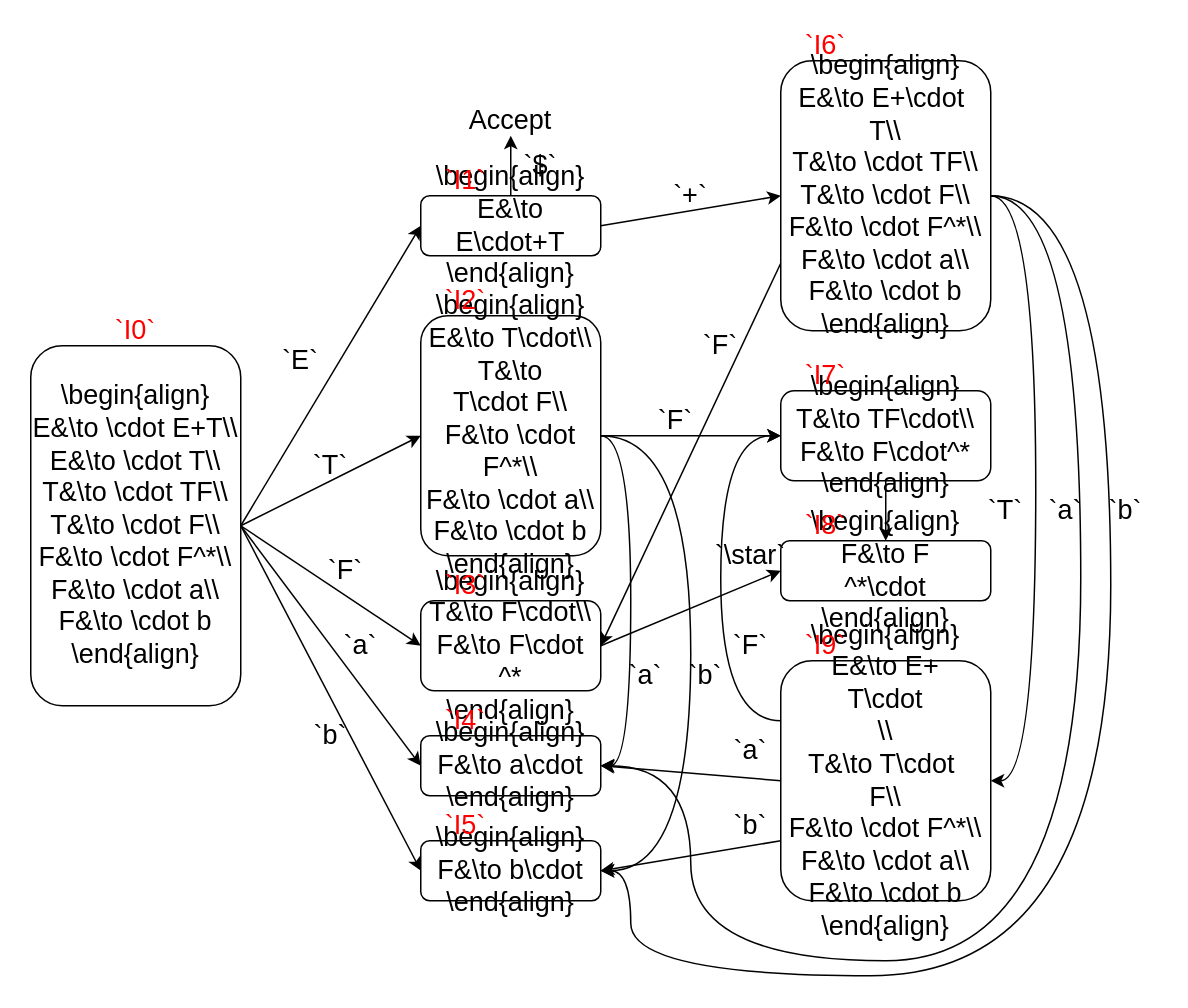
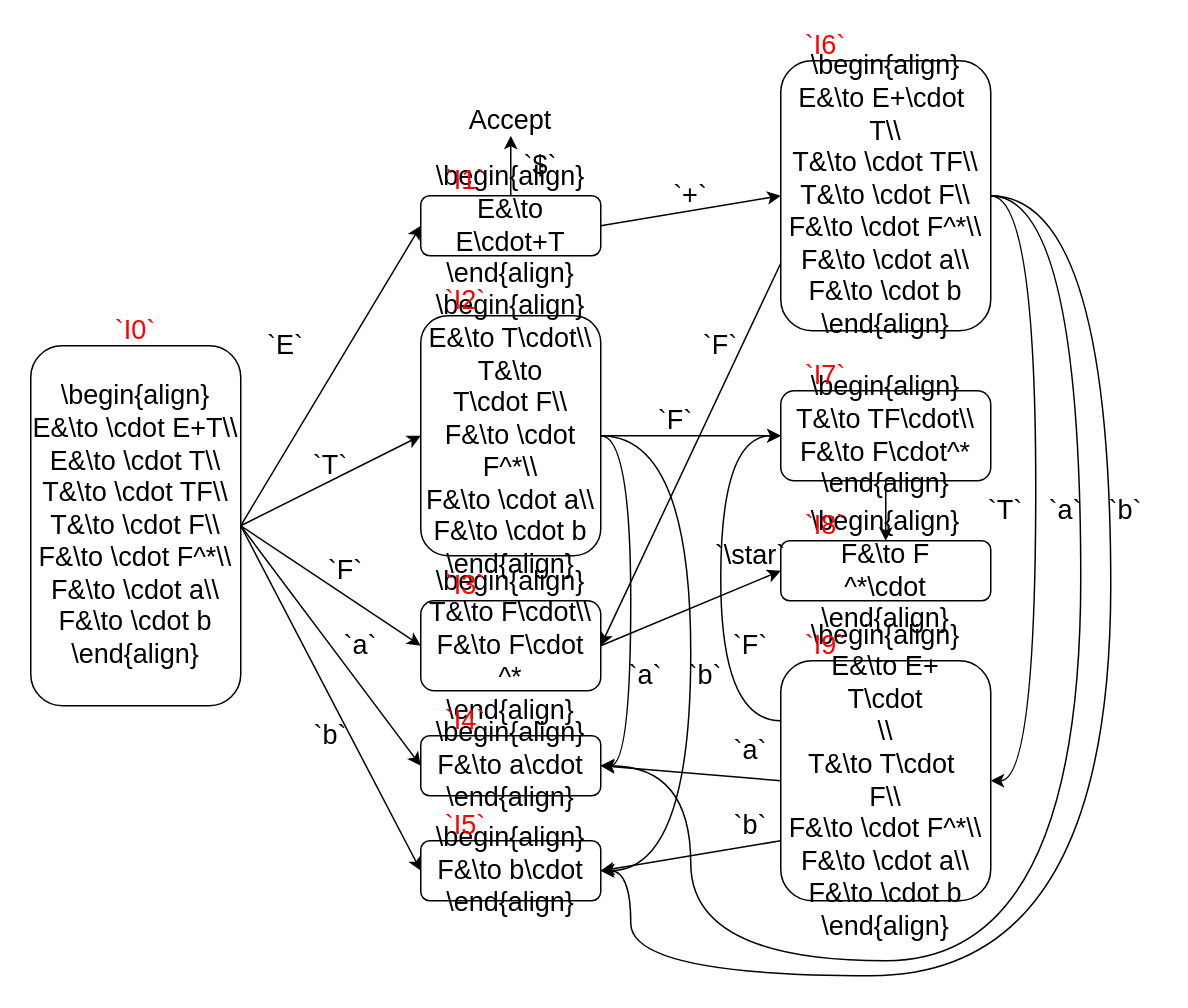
  <mxCell id="0" />
  <mxCell id="1" parent="0" />
  <mxCell id="2" style="rounded=0;orthogonalLoop=1;jettySize=auto;html=1;exitX=1;exitY=0.5;exitDx=0;exitDy=0;fontSize=18;entryX=0;entryY=0.5;entryDx=0;entryDy=0;" edge="1" parent="1" source="7" target="10"><mxGeometry relative="1" as="geometry" /></mxCell>
  <mxCell id="3" style="edgeStyle=none;rounded=0;orthogonalLoop=1;jettySize=auto;html=1;exitX=1;exitY=0.5;exitDx=0;exitDy=0;entryX=0;entryY=0.5;entryDx=0;entryDy=0;fontSize=18;" edge="1" parent="1" source="7" target="14"><mxGeometry relative="1" as="geometry" /></mxCell>
  <mxCell id="4" style="edgeStyle=none;rounded=0;orthogonalLoop=1;jettySize=auto;html=1;exitX=1;exitY=0.5;exitDx=0;exitDy=0;entryX=0;entryY=0.5;entryDx=0;entryDy=0;fontSize=18;" edge="1" parent="1" source="7" target="18"><mxGeometry relative="1" as="geometry" /></mxCell>
  <mxCell id="5" style="edgeStyle=none;rounded=0;orthogonalLoop=1;jettySize=auto;html=1;exitX=1;exitY=0.5;exitDx=0;exitDy=0;entryX=0;entryY=0.5;entryDx=0;entryDy=0;fontSize=18;" edge="1" parent="1" source="7" target="20"><mxGeometry relative="1" as="geometry" /></mxCell>
  <mxCell id="6" style="edgeStyle=none;rounded=0;orthogonalLoop=1;jettySize=auto;html=1;exitX=1;exitY=0.5;exitDx=0;exitDy=0;entryX=0;entryY=0.5;entryDx=0;entryDy=0;fontSize=18;" edge="1" parent="1" source="7" target="21"><mxGeometry relative="1" as="geometry" /></mxCell>
  <mxCell id="7" value="\begin{align}&lt;br&gt;E&amp;amp;\to \cdot E+T\\&lt;br&gt;E&amp;amp;\to \cdot T\\&lt;br&gt;T&amp;amp;\to \cdot TF\\&lt;br&gt;T&amp;amp;\to \cdot F\\&lt;br&gt;F&amp;amp;\to \cdot F^*\\&lt;br&gt;F&amp;amp;\to \cdot a\\&lt;br&gt;F&amp;amp;\to \cdot b&lt;br&gt;\end{align}" style="rounded=1;whiteSpace=wrap;html=1;fontSize=18;" vertex="1" parent="1"><mxGeometry x="20" y="230" width="140" height="240" as="geometry" /></mxCell>
  <mxCell id="8" style="edgeStyle=none;rounded=0;orthogonalLoop=1;jettySize=auto;html=1;exitX=0.5;exitY=0;exitDx=0;exitDy=0;fontSize=18;" edge="1" parent="1" source="10"><mxGeometry relative="1" as="geometry"><mxPoint x="340" y="90" as="targetPoint" /></mxGeometry></mxCell>
  <mxCell id="9" style="rounded=0;orthogonalLoop=1;jettySize=auto;html=1;exitX=1;exitY=0.5;exitDx=0;exitDy=0;entryX=0;entryY=0.5;entryDx=0;entryDy=0;fontSize=18;" edge="1" parent="1" source="10" target="33"><mxGeometry relative="1" as="geometry" /></mxCell>
  <mxCell id="10" value="\begin{align}&lt;br&gt;E&amp;amp;\to E\cdot+T&lt;br&gt;\end{align}" style="rounded=1;whiteSpace=wrap;html=1;fontSize=18;" vertex="1" parent="1"><mxGeometry x="280" y="130" width="120" height="40" as="geometry" /></mxCell>
  <mxCell id="11" style="edgeStyle=none;rounded=0;orthogonalLoop=1;jettySize=auto;html=1;exitX=1;exitY=0.5;exitDx=0;exitDy=0;entryX=0;entryY=0.5;entryDx=0;entryDy=0;fontSize=18;" edge="1" parent="1" source="14" target="27"><mxGeometry relative="1" as="geometry" /></mxCell>
  <mxCell id="12" style="edgeStyle=orthogonalEdgeStyle;rounded=0;orthogonalLoop=1;jettySize=auto;html=1;exitX=1;exitY=0.5;exitDx=0;exitDy=0;entryX=1;entryY=0.5;entryDx=0;entryDy=0;fontSize=18;fontColor=#FF0000;curved=1;" edge="1" parent="1" source="14" target="21"><mxGeometry relative="1" as="geometry"><Array as="points"><mxPoint x="460" y="290" /><mxPoint x="460" y="580" /></Array></mxGeometry></mxCell>
  <mxCell id="13" style="edgeStyle=orthogonalEdgeStyle;curved=1;rounded=0;orthogonalLoop=1;jettySize=auto;html=1;exitX=1;exitY=0.5;exitDx=0;exitDy=0;entryX=1;entryY=0.5;entryDx=0;entryDy=0;fontSize=18;fontColor=#FF0000;" edge="1" parent="1" source="14" target="20"><mxGeometry relative="1" as="geometry" /></mxCell>
  <mxCell id="14" value="\begin{align}&lt;br&gt;E&amp;amp;\to T\cdot\\&lt;br&gt;T&amp;amp;\to T\cdot&amp;nbsp;F\\&lt;br&gt;F&amp;amp;\to \cdot F^*\\&lt;br&gt;F&amp;amp;\to \cdot a\\&lt;br&gt;F&amp;amp;\to \cdot b&lt;br&gt;\end{align}" style="rounded=1;whiteSpace=wrap;html=1;fontSize=18;" vertex="1" parent="1"><mxGeometry x="280" y="210" width="120" height="160" as="geometry" /></mxCell>
- <mxCell id="15" value="`E`" style="text;html=1;strokeColor=none;fillColor=none;align=center;verticalAlign=middle;whiteSpace=wrap;rounded=0;fontSize=18;" vertex="1" parent="1"><mxGeometry x="180" y="230" width="40" height="20" as="geometry" /></mxCell>
+ <mxCell id="15" value="`E`" style="text;html=1;strokeColor=none;fillColor=none;align=center;verticalAlign=middle;whiteSpace=wrap;rounded=0;fontSize=18;" vertex="1" parent="1"><mxGeometry x="170" y="220" width="40" height="20" as="geometry" /></mxCell>
  <mxCell id="16" value="`T`" style="text;html=1;strokeColor=none;fillColor=none;align=center;verticalAlign=middle;whiteSpace=wrap;rounded=0;fontSize=18;" vertex="1" parent="1"><mxGeometry x="200" y="300" width="40" height="20" as="geometry" /></mxCell>
  <mxCell id="17" style="rounded=0;orthogonalLoop=1;jettySize=auto;html=1;exitX=1;exitY=0.5;exitDx=0;exitDy=0;entryX=0;entryY=0.5;entryDx=0;entryDy=0;fontSize=18;" edge="1" parent="1" source="18" target="34"><mxGeometry relative="1" as="geometry" /></mxCell>
  <mxCell id="18" value="\begin{align}&lt;br&gt;T&amp;amp;\to F\cdot\\&lt;br&gt;F&amp;amp;\to F\cdot&lt;br&gt;^*&lt;br&gt;\end{align}" style="rounded=1;whiteSpace=wrap;html=1;fontSize=18;" vertex="1" parent="1"><mxGeometry x="280" y="400" width="120" height="60" as="geometry" /></mxCell>
  <mxCell id="19" value="`F`" style="text;html=1;strokeColor=none;fillColor=none;align=center;verticalAlign=middle;whiteSpace=wrap;rounded=0;fontSize=18;" vertex="1" parent="1"><mxGeometry x="210" y="370" width="40" height="20" as="geometry" /></mxCell>
  <mxCell id="20" value="\begin{align}&lt;br&gt;F&amp;amp;\to a\cdot&lt;br&gt;\end{align}" style="rounded=1;whiteSpace=wrap;html=1;fontSize=18;" vertex="1" parent="1"><mxGeometry x="280" y="490" width="120" height="40" as="geometry" /></mxCell>
  <mxCell id="21" value="\begin{align}&lt;br&gt;F&amp;amp;\to b\cdot&lt;br&gt;\end{align}" style="rounded=1;whiteSpace=wrap;html=1;fontSize=18;" vertex="1" parent="1"><mxGeometry x="280" y="560" width="120" height="40" as="geometry" /></mxCell>
  <mxCell id="22" value="`a`" style="text;html=1;strokeColor=none;fillColor=none;align=center;verticalAlign=middle;whiteSpace=wrap;rounded=0;fontSize=18;" vertex="1" parent="1"><mxGeometry x="220" y="420" width="40" height="20" as="geometry" /></mxCell>
  <mxCell id="23" value="`b`" style="text;html=1;strokeColor=none;fillColor=none;align=center;verticalAlign=middle;whiteSpace=wrap;rounded=0;fontSize=18;" vertex="1" parent="1"><mxGeometry x="200" y="480" width="40" height="20" as="geometry" /></mxCell>
  <mxCell id="24" value="`$`" style="text;html=1;strokeColor=none;fillColor=none;align=center;verticalAlign=middle;whiteSpace=wrap;rounded=0;fontSize=18;" vertex="1" parent="1"><mxGeometry x="340" y="100" width="40" height="20" as="geometry" /></mxCell>
  <mxCell id="25" value="Accept" style="text;html=1;strokeColor=none;fillColor=none;align=center;verticalAlign=middle;whiteSpace=wrap;rounded=0;fontSize=18;" vertex="1" parent="1"><mxGeometry x="320" y="70" width="40" height="20" as="geometry" /></mxCell>
  <mxCell id="26" style="edgeStyle=orthogonalEdgeStyle;curved=1;rounded=0;orthogonalLoop=1;jettySize=auto;html=1;exitX=0.5;exitY=1;exitDx=0;exitDy=0;entryX=0.5;entryY=0;entryDx=0;entryDy=0;fontSize=18;" edge="1" parent="1" source="27" target="34"><mxGeometry relative="1" as="geometry" /></mxCell>
  <mxCell id="27" value="\begin{align}&lt;br&gt;T&amp;amp;\to TF\cdot\\&lt;br&gt;F&amp;amp;\to F\cdot^*&lt;br&gt;\end{align}" style="rounded=1;whiteSpace=wrap;html=1;fontSize=18;" vertex="1" parent="1"><mxGeometry x="520" y="260" width="140" height="60" as="geometry" /></mxCell>
  <mxCell id="28" value="`+`" style="text;html=1;strokeColor=none;fillColor=none;align=center;verticalAlign=middle;whiteSpace=wrap;rounded=0;fontSize=18;" vertex="1" parent="1"><mxGeometry x="440" y="120" width="40" height="20" as="geometry" /></mxCell>
  <mxCell id="29" style="edgeStyle=orthogonalEdgeStyle;curved=1;rounded=0;orthogonalLoop=1;jettySize=auto;html=1;exitX=1;exitY=0.5;exitDx=0;exitDy=0;entryX=1;entryY=0.5;entryDx=0;entryDy=0;fontSize=18;" edge="1" parent="1" source="33" target="38"><mxGeometry relative="1" as="geometry"><Array as="points"><mxPoint x="690" y="130" /><mxPoint x="690" y="520" /></Array></mxGeometry></mxCell>
  <mxCell id="30" style="rounded=0;orthogonalLoop=1;jettySize=auto;html=1;exitX=0;exitY=0.75;exitDx=0;exitDy=0;entryX=1;entryY=0.5;entryDx=0;entryDy=0;fontSize=18;" edge="1" parent="1" source="33" target="18"><mxGeometry relative="1" as="geometry" /></mxCell>
  <mxCell id="31" style="edgeStyle=orthogonalEdgeStyle;rounded=0;orthogonalLoop=1;jettySize=auto;html=1;exitX=1;exitY=0.5;exitDx=0;exitDy=0;entryX=1;entryY=0.5;entryDx=0;entryDy=0;fontSize=18;curved=1;" edge="1" parent="1" source="33" target="20"><mxGeometry relative="1" as="geometry"><Array as="points"><mxPoint x="720" y="130" /><mxPoint x="720" y="640" /><mxPoint x="460" y="640" /><mxPoint x="460" y="510" /></Array></mxGeometry></mxCell>
  <mxCell id="32" style="edgeStyle=orthogonalEdgeStyle;curved=1;rounded=0;orthogonalLoop=1;jettySize=auto;html=1;exitX=1;exitY=0.5;exitDx=0;exitDy=0;entryX=1;entryY=0.5;entryDx=0;entryDy=0;fontSize=18;" edge="1" parent="1" source="33" target="21"><mxGeometry relative="1" as="geometry"><Array as="points"><mxPoint x="740" y="130" /><mxPoint x="740" y="650" /><mxPoint x="420" y="650" /><mxPoint x="420" y="580" /></Array></mxGeometry></mxCell>
  <mxCell id="33" value="\begin{align}&lt;br&gt;E&amp;amp;\to E+\cdot&amp;nbsp;&lt;br&gt;T\\&lt;br&gt;T&amp;amp;\to \cdot TF\\&lt;br&gt;T&amp;amp;\to \cdot F\\&lt;br&gt;F&amp;amp;\to \cdot F^*\\&lt;br&gt;F&amp;amp;\to \cdot a\\&lt;br&gt;F&amp;amp;\to \cdot b&lt;br&gt;\end{align}" style="rounded=1;whiteSpace=wrap;html=1;fontSize=18;" vertex="1" parent="1"><mxGeometry x="520" y="40" width="140" height="180" as="geometry" /></mxCell>
  <mxCell id="34" value="\begin{align}&lt;br&gt;F&amp;amp;\to F&lt;br&gt;^*\cdot&lt;br&gt;\end{align}" style="rounded=1;whiteSpace=wrap;html=1;fontSize=18;" vertex="1" parent="1"><mxGeometry x="520" y="360" width="140" height="40" as="geometry" /></mxCell>
  <mxCell id="35" style="edgeStyle=orthogonalEdgeStyle;rounded=0;orthogonalLoop=1;jettySize=auto;html=1;exitX=0;exitY=0.25;exitDx=0;exitDy=0;entryX=0;entryY=0.5;entryDx=0;entryDy=0;fontSize=18;curved=1;" edge="1" parent="1" source="38" target="27"><mxGeometry relative="1" as="geometry"><Array as="points"><mxPoint x="480" y="480" /><mxPoint x="480" y="290" /></Array></mxGeometry></mxCell>
  <mxCell id="36" style="rounded=0;orthogonalLoop=1;jettySize=auto;html=1;exitX=0;exitY=0.5;exitDx=0;exitDy=0;entryX=1;entryY=0.5;entryDx=0;entryDy=0;fontSize=18;" edge="1" parent="1" source="38" target="20"><mxGeometry relative="1" as="geometry" /></mxCell>
  <mxCell id="37" style="edgeStyle=none;rounded=0;orthogonalLoop=1;jettySize=auto;html=1;exitX=0;exitY=0.75;exitDx=0;exitDy=0;entryX=1;entryY=0.5;entryDx=0;entryDy=0;fontSize=18;" edge="1" parent="1" source="38" target="21"><mxGeometry relative="1" as="geometry" /></mxCell>
  <mxCell id="38" value="\begin{align}&lt;br&gt;E&amp;amp;\to E+&lt;br&gt;T\cdot&lt;br&gt;\\&lt;br&gt;T&amp;amp;\to T\cdot&amp;nbsp;&lt;br&gt;F\\&lt;br&gt;F&amp;amp;\to \cdot F^*\\&lt;br&gt;F&amp;amp;\to \cdot a\\&lt;br&gt;F&amp;amp;\to \cdot b&lt;br&gt;\end{align}" style="rounded=1;whiteSpace=wrap;html=1;fontSize=18;" vertex="1" parent="1"><mxGeometry x="520" y="440" width="140" height="160" as="geometry" /></mxCell>
  <mxCell id="39" value="`T`" style="text;html=1;strokeColor=none;fillColor=none;align=center;verticalAlign=middle;whiteSpace=wrap;rounded=0;fontSize=18;" vertex="1" parent="1"><mxGeometry x="650" y="330" width="40" height="20" as="geometry" /></mxCell>
  <mxCell id="40" value="`F`" style="text;html=1;strokeColor=none;fillColor=none;align=center;verticalAlign=middle;whiteSpace=wrap;rounded=0;fontSize=18;" vertex="1" parent="1"><mxGeometry x="460" y="220" width="40" height="20" as="geometry" /></mxCell>
  <mxCell id="41" value="`a`" style="text;html=1;strokeColor=none;fillColor=none;align=center;verticalAlign=middle;whiteSpace=wrap;rounded=0;fontSize=18;" vertex="1" parent="1"><mxGeometry x="690" y="330" width="40" height="20" as="geometry" /></mxCell>
  <mxCell id="42" value="`b`" style="text;html=1;strokeColor=none;fillColor=none;align=center;verticalAlign=middle;whiteSpace=wrap;rounded=0;fontSize=18;" vertex="1" parent="1"><mxGeometry x="730" y="330" width="40" height="20" as="geometry" /></mxCell>
  <mxCell id="43" value="`F`" style="text;html=1;strokeColor=none;fillColor=none;align=center;verticalAlign=middle;whiteSpace=wrap;rounded=0;fontSize=18;" vertex="1" parent="1"><mxGeometry x="430" y="270" width="40" height="20" as="geometry" /></mxCell>
  <mxCell id="44" value="`a`" style="text;html=1;strokeColor=none;fillColor=none;align=center;verticalAlign=middle;whiteSpace=wrap;rounded=0;fontSize=18;" vertex="1" parent="1"><mxGeometry x="410" y="440" width="40" height="20" as="geometry" /></mxCell>
  <mxCell id="45" value="`b`" style="text;html=1;strokeColor=none;fillColor=none;align=center;verticalAlign=middle;whiteSpace=wrap;rounded=0;fontSize=18;" vertex="1" parent="1"><mxGeometry x="450" y="440" width="40" height="20" as="geometry" /></mxCell>
  <mxCell id="46" value="`\star`" style="text;html=1;strokeColor=none;fillColor=none;align=center;verticalAlign=middle;whiteSpace=wrap;rounded=0;fontSize=18;" vertex="1" parent="1"><mxGeometry x="480" y="360" width="40" height="20" as="geometry" /></mxCell>
  <mxCell id="47" style="edgeStyle=none;rounded=0;orthogonalLoop=1;jettySize=auto;html=1;exitX=0.5;exitY=0;exitDx=0;exitDy=0;fontSize=18;" edge="1" parent="1" source="46" target="46"><mxGeometry relative="1" as="geometry" /></mxCell>
  <mxCell id="48" value="`F`" style="text;html=1;strokeColor=none;fillColor=none;align=center;verticalAlign=middle;whiteSpace=wrap;rounded=0;fontSize=18;" vertex="1" parent="1"><mxGeometry x="480" y="420" width="40" height="20" as="geometry" /></mxCell>
  <mxCell id="49" value="`a`" style="text;html=1;strokeColor=none;fillColor=none;align=center;verticalAlign=middle;whiteSpace=wrap;rounded=0;fontSize=18;" vertex="1" parent="1"><mxGeometry x="480" y="490" width="40" height="20" as="geometry" /></mxCell>
  <mxCell id="50" value="`b`" style="text;html=1;strokeColor=none;fillColor=none;align=center;verticalAlign=middle;whiteSpace=wrap;rounded=0;fontSize=18;" vertex="1" parent="1"><mxGeometry x="480" y="540" width="40" height="20" as="geometry" /></mxCell>
  <mxCell id="51" value="`I0`" style="text;html=1;strokeColor=none;fillColor=none;align=center;verticalAlign=middle;whiteSpace=wrap;rounded=0;fontSize=18;fontColor=#FF0000;" vertex="1" parent="1"><mxGeometry x="70" y="210" width="40" height="20" as="geometry" /></mxCell>
  <mxCell id="52" value="`I1`" style="text;html=1;strokeColor=none;fillColor=none;align=center;verticalAlign=middle;whiteSpace=wrap;rounded=0;fontSize=18;fontColor=#FF0000;" vertex="1" parent="1"><mxGeometry x="290" y="110" width="40" height="20" as="geometry" /></mxCell>
  <mxCell id="53" value="`I2`" style="text;html=1;strokeColor=none;fillColor=none;align=center;verticalAlign=middle;whiteSpace=wrap;rounded=0;fontSize=18;fontColor=#FF0000;" vertex="1" parent="1"><mxGeometry x="290" y="190" width="40" height="20" as="geometry" /></mxCell>
  <mxCell id="54" value="`I3`" style="text;html=1;strokeColor=none;fillColor=none;align=center;verticalAlign=middle;whiteSpace=wrap;rounded=0;fontSize=18;fontColor=#FF0000;" vertex="1" parent="1"><mxGeometry x="290" y="380" width="40" height="20" as="geometry" /></mxCell>
  <mxCell id="55" value="`I4`" style="text;html=1;strokeColor=none;fillColor=none;align=center;verticalAlign=middle;whiteSpace=wrap;rounded=0;fontSize=18;fontColor=#FF0000;" vertex="1" parent="1"><mxGeometry x="290" y="470" width="40" height="20" as="geometry" /></mxCell>
  <mxCell id="56" value="`I5`" style="text;html=1;strokeColor=none;fillColor=none;align=center;verticalAlign=middle;whiteSpace=wrap;rounded=0;fontSize=18;fontColor=#FF0000;" vertex="1" parent="1"><mxGeometry x="290" y="540" width="40" height="20" as="geometry" /></mxCell>
  <mxCell id="57" value="`I6`" style="text;html=1;strokeColor=none;fillColor=none;align=center;verticalAlign=middle;whiteSpace=wrap;rounded=0;fontSize=18;fontColor=#FF0000;" vertex="1" parent="1"><mxGeometry x="530" y="20" width="40" height="20" as="geometry" /></mxCell>
  <mxCell id="58" value="`I7`" style="text;html=1;strokeColor=none;fillColor=none;align=center;verticalAlign=middle;whiteSpace=wrap;rounded=0;fontSize=18;fontColor=#FF0000;" vertex="1" parent="1"><mxGeometry x="530" y="240" width="40" height="20" as="geometry" /></mxCell>
  <mxCell id="59" value="`I8`" style="text;html=1;strokeColor=none;fillColor=none;align=center;verticalAlign=middle;whiteSpace=wrap;rounded=0;fontSize=18;fontColor=#FF0000;" vertex="1" parent="1"><mxGeometry x="530" y="340" width="40" height="20" as="geometry" /></mxCell>
  <mxCell id="60" value="`I9`" style="text;html=1;strokeColor=none;fillColor=none;align=center;verticalAlign=middle;whiteSpace=wrap;rounded=0;fontSize=18;fontColor=#FF0000;" vertex="1" parent="1"><mxGeometry x="530" y="420" width="40" height="20" as="geometry" /></mxCell>
